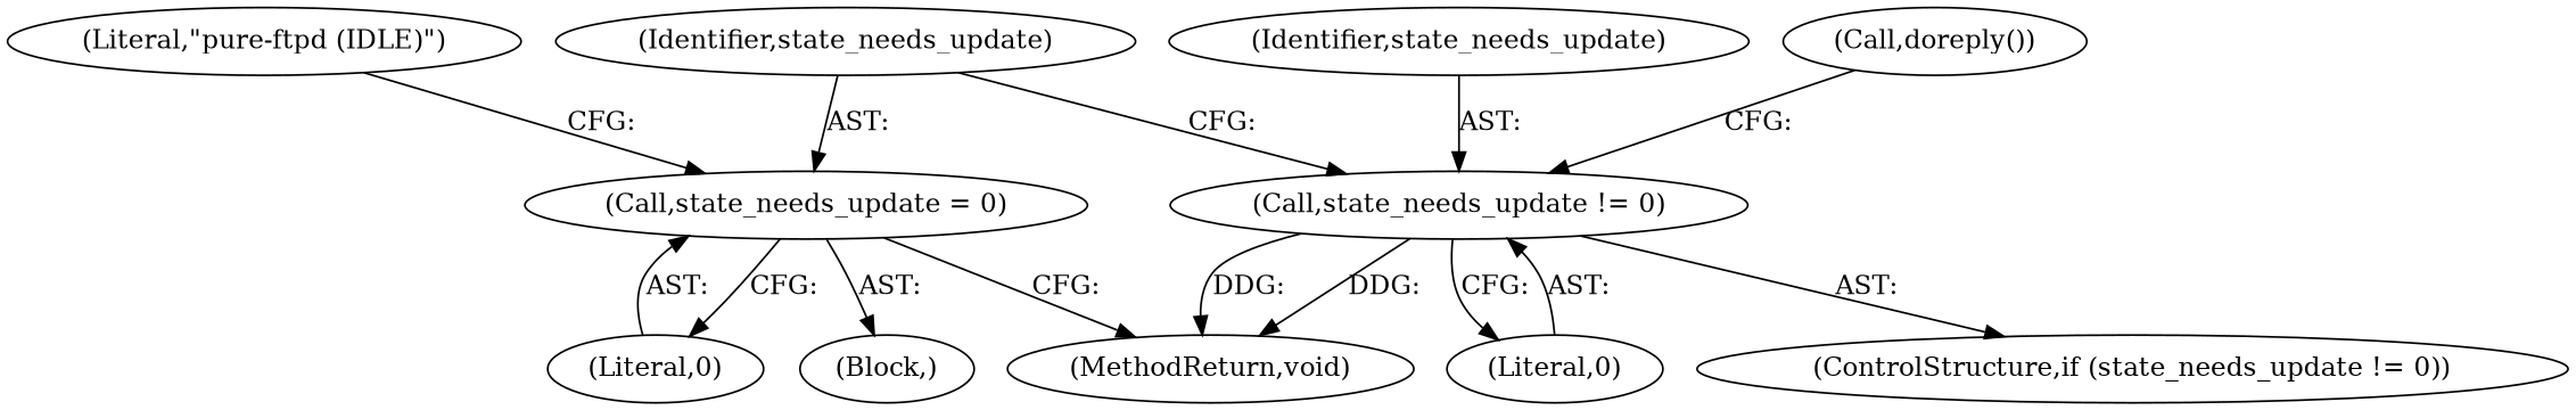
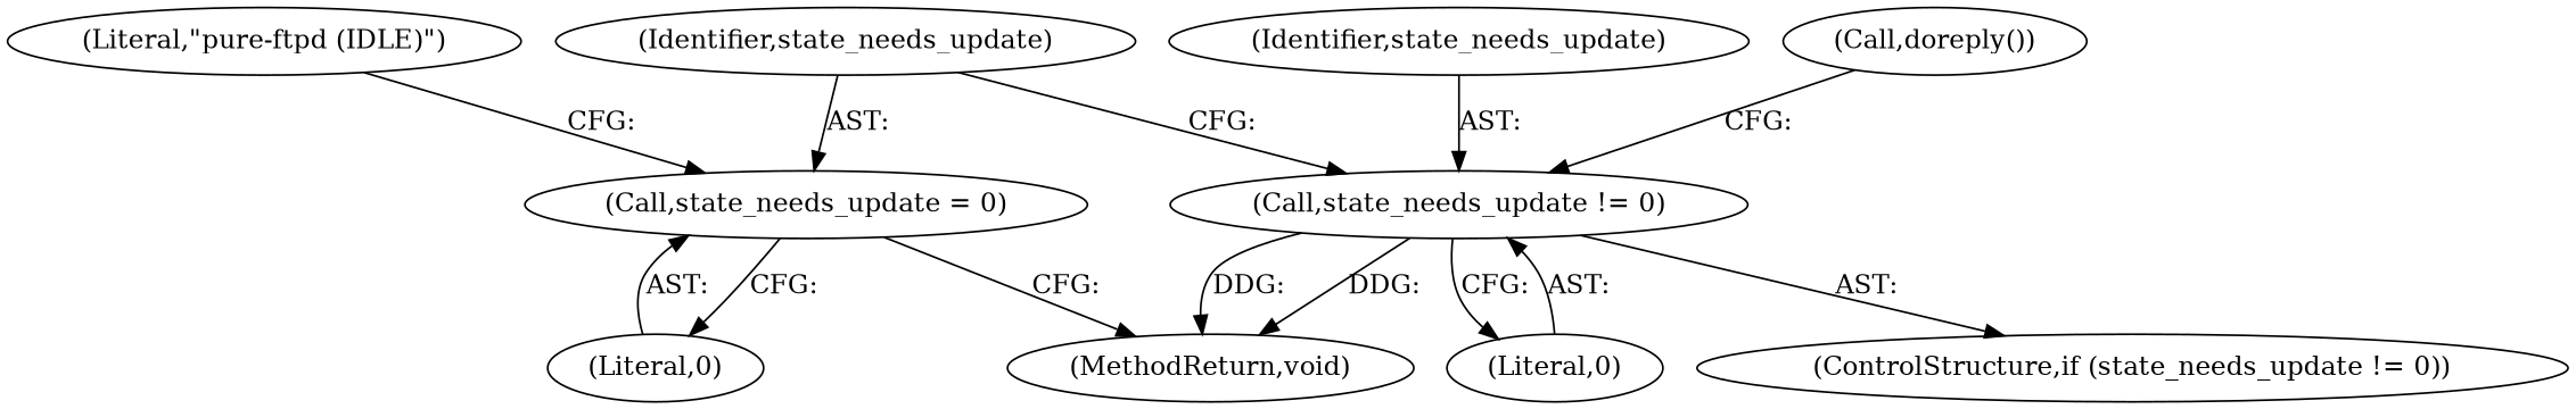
  digraph {
    n1 [label="(Call,state_needs_update = 0)"]
    n2 [label="(Literal,0)"]
    n3 [label="(MethodReturn,void)"]
-   n4 [label="(Block,)"]
    n5 [label="(Call,state_needs_update != 0)"]
    n6 [label="(ControlStructure,if (state_needs_update != 0))"]
    n7 [label="(Literal,0)"]
    n8 [label="(Call,doreply())"]
    n9 [label="(Identifier,state_needs_update)"]
    n10 [label="(Identifier,state_needs_update)"]
    n11 [label="(Literal,\"pure-ftpd (IDLE)\")"]
    n1 -> n2 [label="CFG: "]
    n1 -> n3 [label="CFG: "]
-   n1 -> n4 [label="AST: "]
    n2 -> n1 [label="AST: "]
    n5 -> n3 [label="DDG: "]
    n5 -> n3 [label="DDG: "]
    n5 -> n6 [label="AST: "]
    n5 -> n7 [label="CFG: "]
    n7 -> n5 [label="AST: "]
    n8 -> n5 [label="CFG: "]
    n9 -> n5 [label="AST: "]
    n10 -> n1 [label="AST: "]
    n10 -> n5 [label="CFG: "]
    n11 -> n1 [label="CFG: "]
  }
